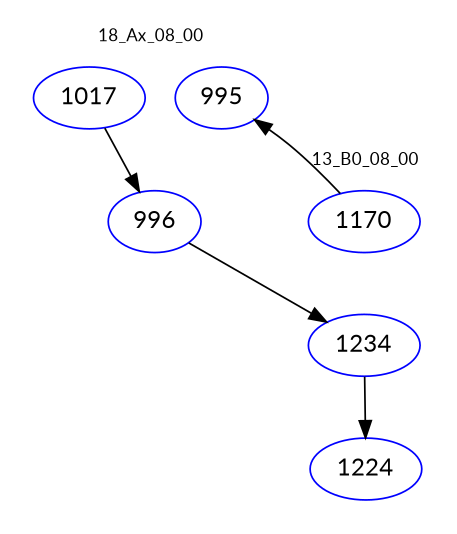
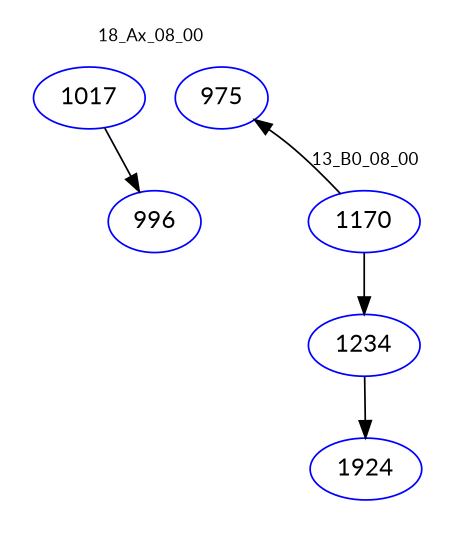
  digraph {
    fontname=Lato
    node [color=blue fontname=Lato]
    edge [color=black fontname=Lato]
    n1 [label=1017]
    n2 [label=996]
-   n3 [label=995]
+   n3 [label=975]
    n4 [label=1170]
    n5 [label=1234]
-   n6 [label=1224]
+   n6 [label=1924]
    subgraph cluster_1 {
      color=white
      fontsize=10
      label="18_Ax_08_00"
      n1
      n2
      n3
    }
    subgraph cluster_2 {
      color=white
      fontsize=10
      label="13_B0_08_00"
      n4
      n5
      n6
    }
    n1 -> n2
    n4 -> n3
-   n2 -> n5
+   n4 -> n5
    n5 -> n6
  }
